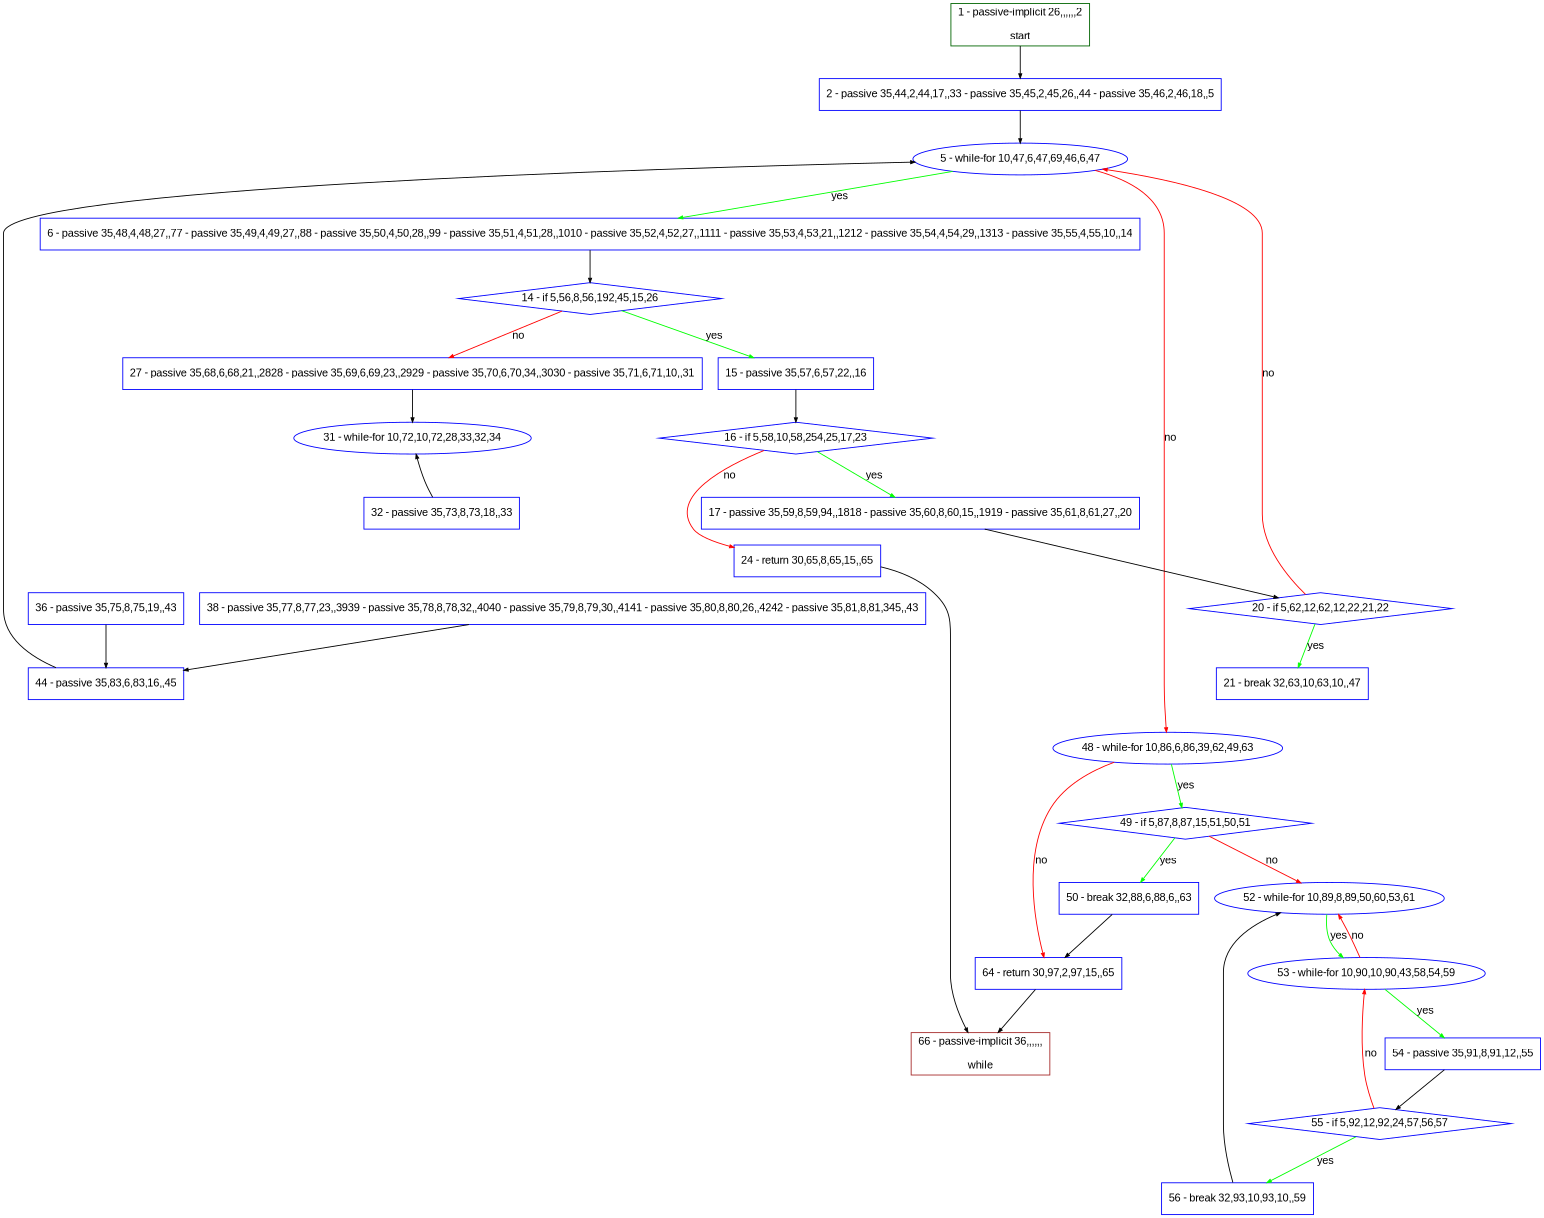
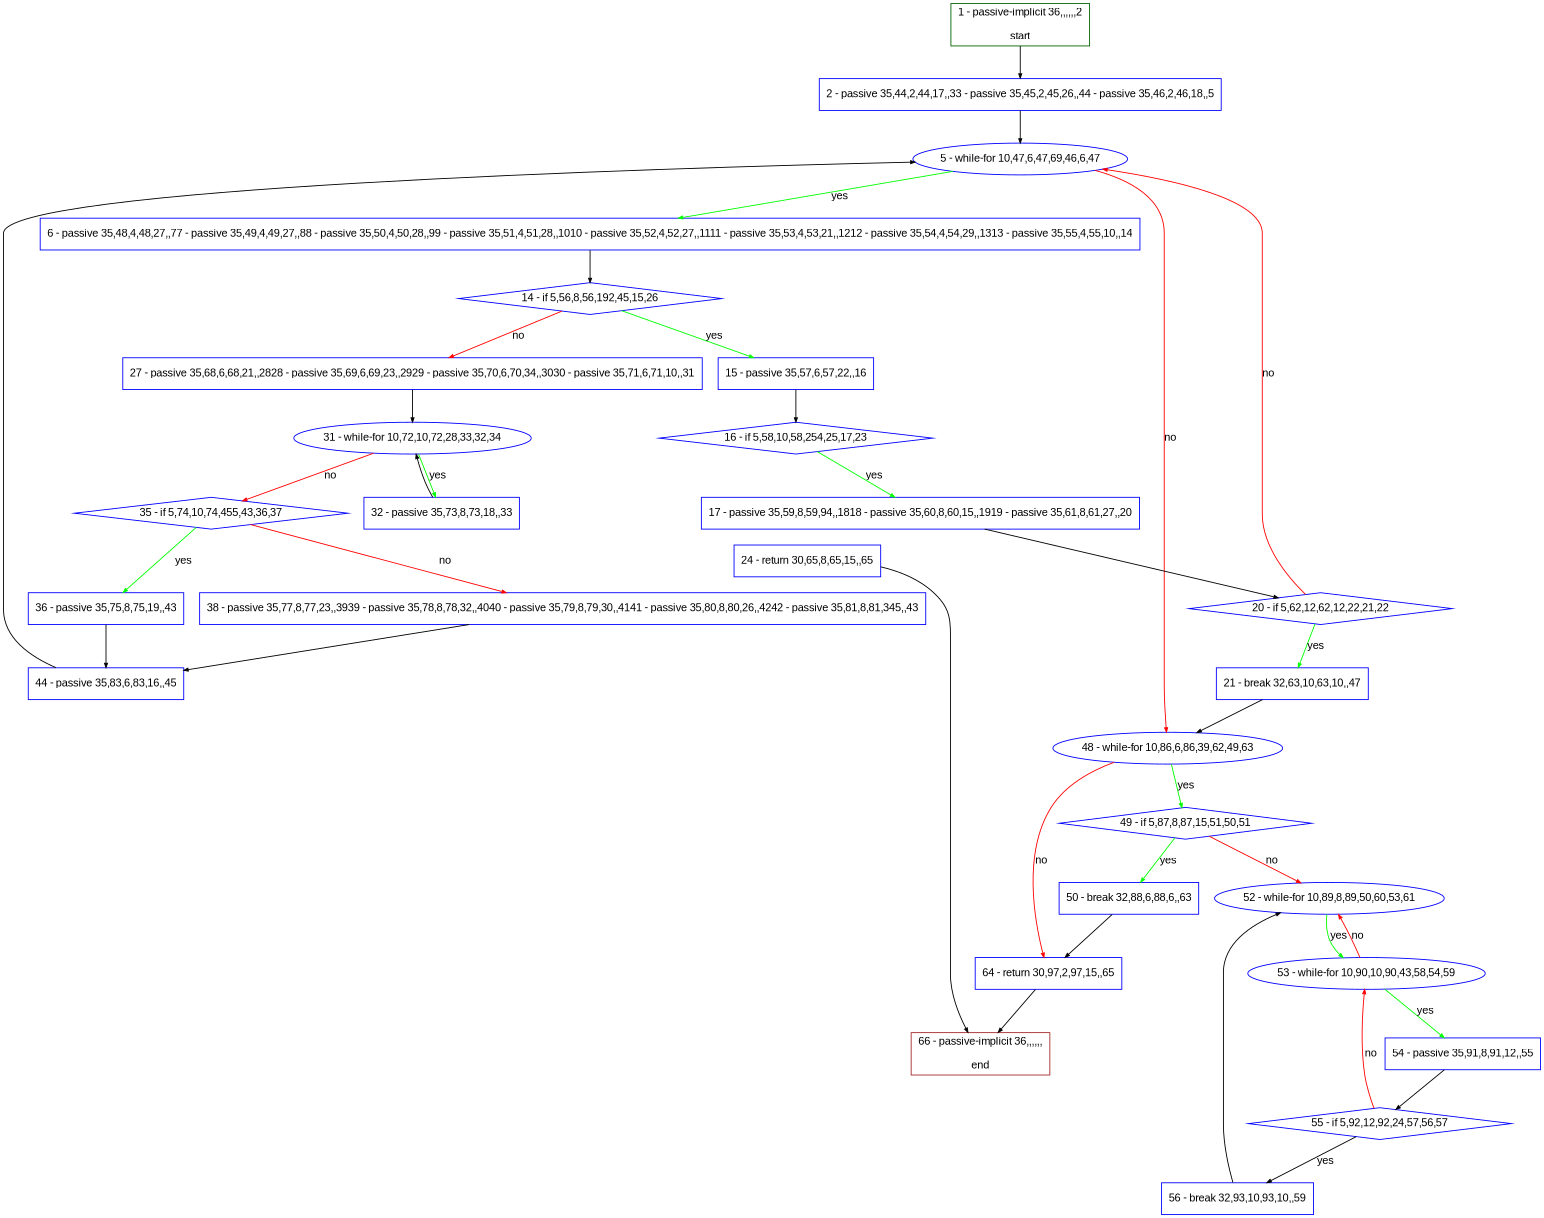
  digraph {
    bgcolor=white
    compound=true
    fillcolor="#FFFFCC"
    fontname=Arial
    fontsize=12
    pack=true
    packmode=clust
    style="rounded,filled"
    node [color="#0000ff" compound=true fillcolor="#ffffff" fixedsize=false fontname=Arial fontsize=12 node_initialized=no shape=box style=filled]
    edge [arrowhead=normal arrowsize=0.5 arrowtail=none color="#000000" compound=true dir=forward fontcolor=black fontname=Arial fontsize=12]
    n1 [label="2 - passive 35,44,2,44,17,,33 - passive 35,45,2,45,26,,44 - passive 35,46,2,46,18,,5"]
    n2 [label="5 - while-for 10,47,6,47,69,46,6,47" shape=oval]
    n3 [label="6 - passive 35,48,4,48,27,,77 - passive 35,49,4,49,27,,88 - passive 35,50,4,50,28,,99 - passive 35,51,4,51,28,,1010 - passive 35,52,4,52,27,,1111 - passive 35,53,4,53,21,,1212 - passive 35,54,4,54,29,,1313 - passive 35,55,4,55,10,,14"]
    n4 [label="48 - while-for 10,86,6,86,39,62,49,63" shape=oval]
-   n5 [color="#006400" label="1 - passive-implicit 26,,,,,,2\n\nstart"]
+   n5 [color="#006400" label="1 - passive-implicit 36,,,,,,2\n\nstart"]
    n6 [label="14 - if 5,56,8,56,192,45,15,26" shape=diamond]
    n7 [label="49 - if 5,87,8,87,15,51,50,51" shape=diamond]
    n8 [label="64 - return 30,97,2,97,15,,65"]
    n9 [label="15 - passive 35,57,6,57,22,,16"]
    n10 [label="27 - passive 35,68,6,68,21,,2828 - passive 35,69,6,69,23,,2929 - passive 35,70,6,70,34,,3030 - passive 35,71,6,71,10,,31"]
    n11 [label="50 - break 32,88,6,88,6,,63"]
    n12 [label="52 - while-for 10,89,8,89,50,60,53,61" shape=oval]
-   n13 [color="#a52a2a" label="66 - passive-implicit 36,,,,,,\n\nwhile"]
+   n13 [color="#a52a2a" label="66 - passive-implicit 36,,,,,,\n\nend"]
    n14 [label="16 - if 5,58,10,58,254,25,17,23" shape=diamond]
    n15 [label="31 - while-for 10,72,10,72,28,33,32,34" shape=oval]
    n16 [label="17 - passive 35,59,8,59,94,,1818 - passive 35,60,8,60,15,,1919 - passive 35,61,8,61,27,,20"]
    n17 [label="24 - return 30,65,8,65,15,,65"]
    n18 [label="32 - passive 35,73,8,73,18,,33"]
+   n19 [label="35 - if 5,74,10,74,455,43,36,37" shape=diamond]
    n20 [label="20 - if 5,62,12,62,12,22,21,22" shape=diamond]
    n21 [label="21 - break 32,63,10,63,10,,47"]
    n22 [label="36 - passive 35,75,8,75,19,,43"]
    n23 [label="38 - passive 35,77,8,77,23,,3939 - passive 35,78,8,78,32,,4040 - passive 35,79,8,79,30,,4141 - passive 35,80,8,80,26,,4242 - passive 35,81,8,81,345,,43"]
    n24 [label="44 - passive 35,83,6,83,16,,45"]
    n25 [label="53 - while-for 10,90,10,90,43,58,54,59" shape=oval]
    n26 [label="54 - passive 35,91,8,91,12,,55"]
    n27 [label="55 - if 5,92,12,92,24,57,56,57" shape=diamond]
    n28 [label="56 - break 32,93,10,93,10,,59"]
    n1 -> n2
    n2 -> n3 [color="#00ff00" label=yes]
    n2 -> n4 [color="#ff0000" label=no]
    n3 -> n6
    n4 -> n7 [color="#00ff00" label=yes]
    n4 -> n8 [color="#ff0000" label=no]
    n5 -> n1
    n6 -> n9 [color="#00ff00" label=yes]
    n6 -> n10 [color="#ff0000" label=no]
    n7 -> n11 [color="#00ff00" label=yes]
    n7 -> n12 [color="#ff0000" label=no]
    n8 -> n13
    n9 -> n14
    n10 -> n15
    n11 -> n8
    n12 -> n25 [color="#00ff00" label=yes]
    n14 -> n16 [color="#00ff00" label=yes]
-   n14 -> n17 [color="#ff0000" label=no]
+   n15 -> n18 [color="#00ff00" label=yes]
+   n15 -> n19 [color="#ff0000" label=no]
    n16 -> n20
    n17 -> n13
    n18 -> n15
+   n19 -> n22 [color="#00ff00" label=yes]
+   n19 -> n23 [color="#ff0000" label=no]
    n20 -> n2 [color="#ff0000" label=no]
    n20 -> n21 [color="#00ff00" label=yes]
+   n21 -> n4
    n22 -> n24
    n23 -> n24
    n24 -> n2
    n25 -> n12 [color="#ff0000" label=no]
    n25 -> n26 [color="#00ff00" label=yes]
    n26 -> n27
    n27 -> n25 [color="#ff0000" label=no]
-   n27 -> n28 [color="#00ff00" label=yes]
+   n27 -> n28 [label=yes]
    n28 -> n12
  }
